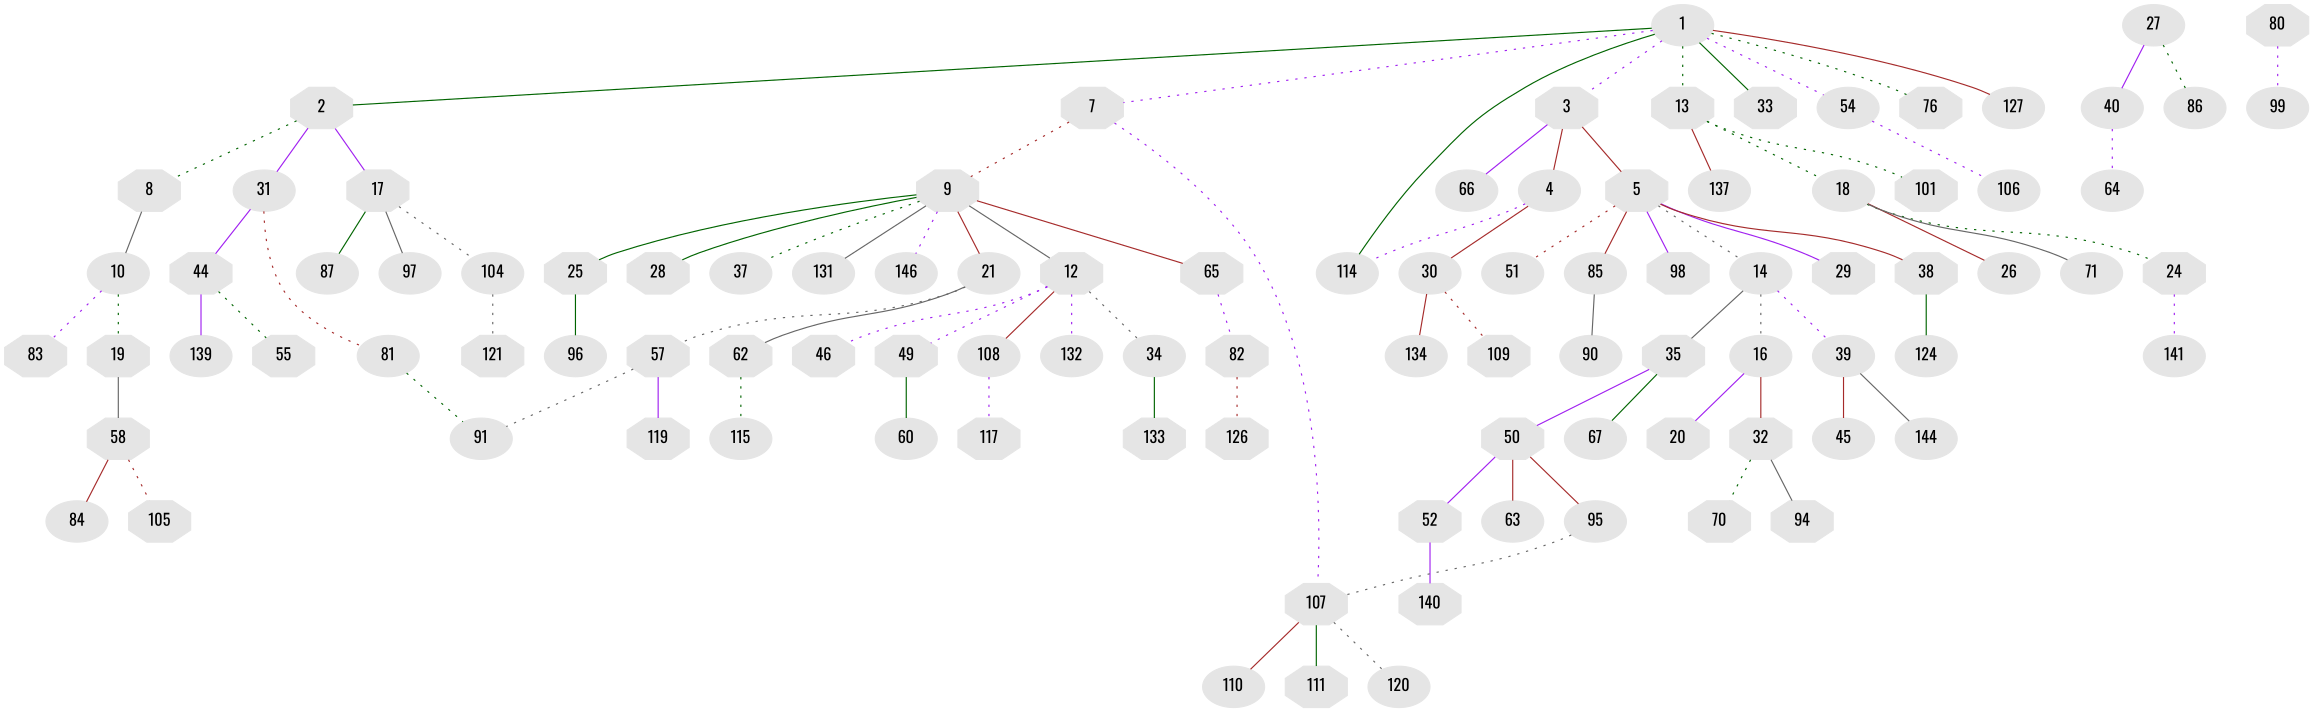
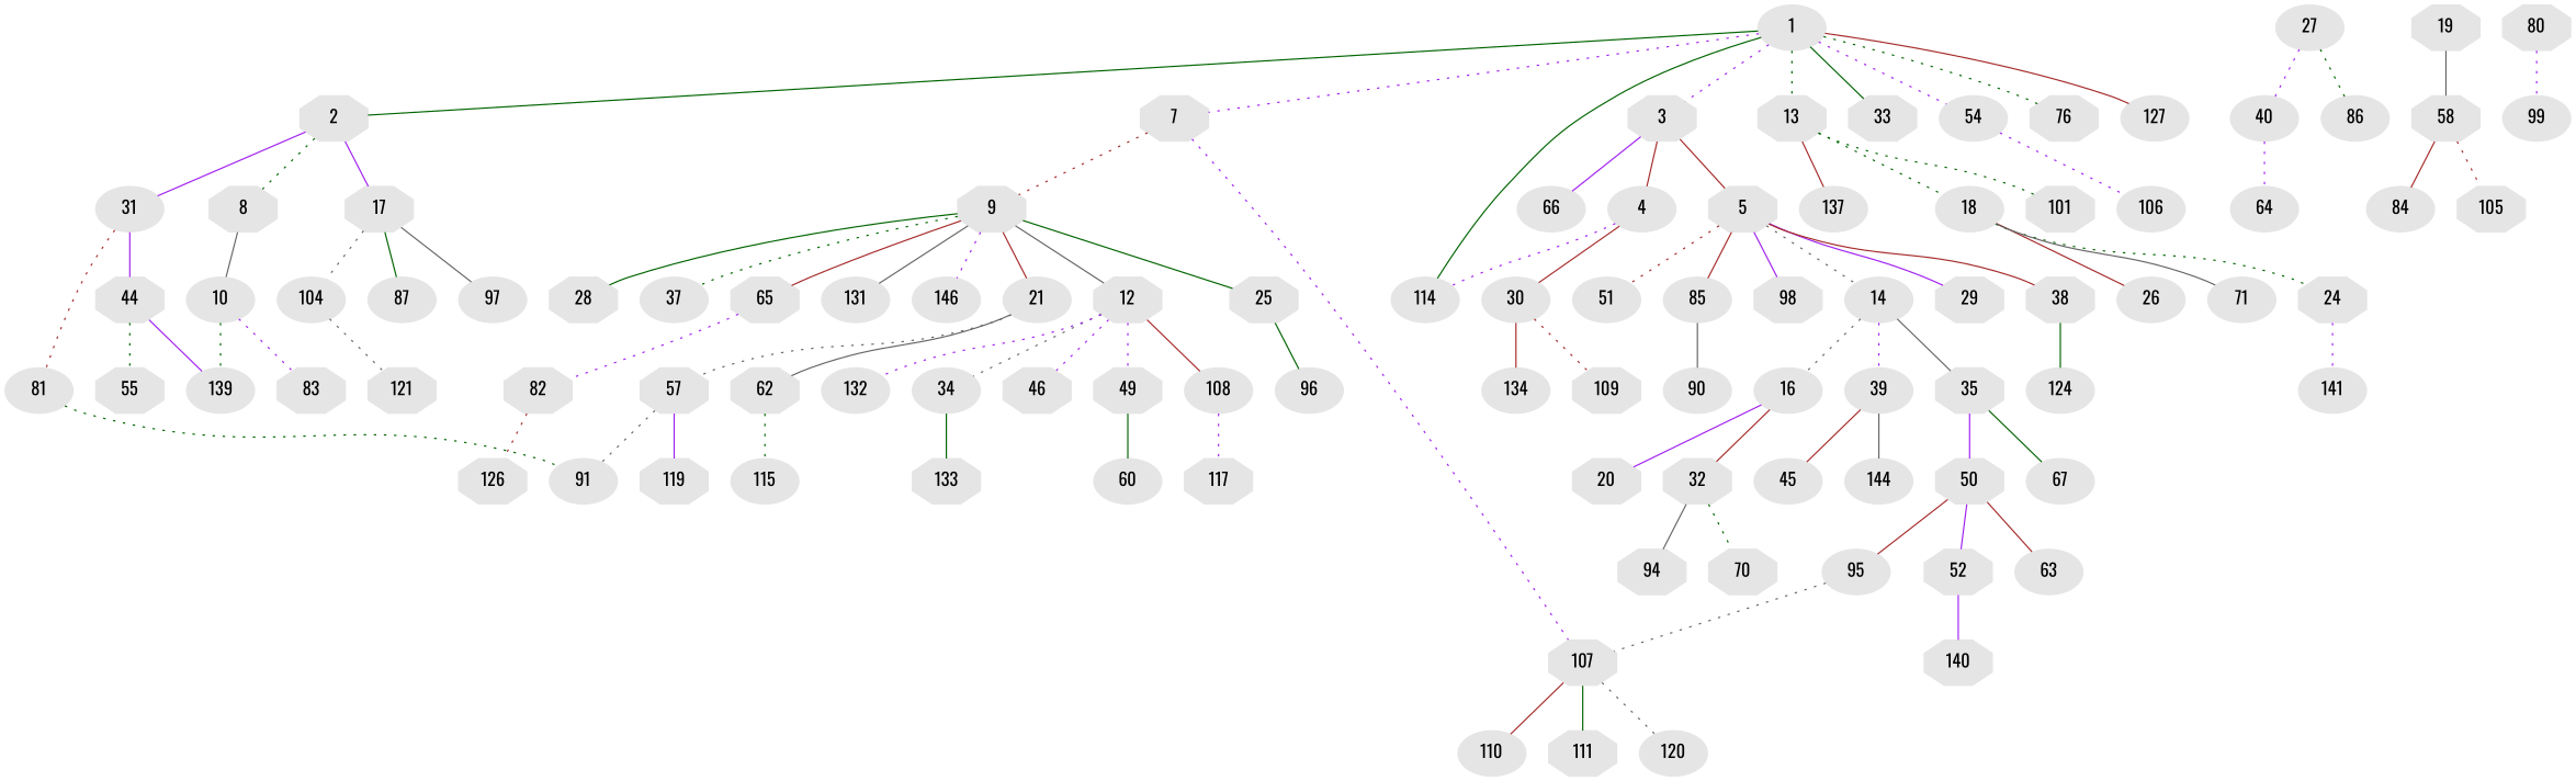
  graph {
    fontname=Oswald
    node [color=gray90 fontname=Oswald shape=ellipse style=filled]
    edge [color=purple fontname=Oswald style=solid]
    1 [super="+72"]
    2 [shape=octagon]
    3 [shape=octagon]
    7 [shape=octagon super="+43"]
    13 [shape=octagon super="+56"]
    33 [shape=octagon]
    54
    76 [shape=octagon super="+79"]
    114
    127 [super="+142"]
    8 [shape=octagon super="+148"]
    17 [shape=octagon super="+78"]
    31 [super="+53"]
    4 [super="+22"]
    5 [shape=octagon super="+6"]
    66
    9 [shape=octagon super="+11"]
    107 [shape=octagon super="+112"]
    18 [super="+23"]
    101 [shape=octagon]
    137
    106 [super="+145"]
    10 [super="+48"]
    87
    97
    104
    44 [shape=octagon super="+69"]
    81 [super="+102"]
    30 [super="+113"]
    14
    29 [shape=octagon]
    38 [shape=octagon super="+68"]
    51
    85
    98 [shape=octagon]
    109 [shape=octagon]
    134
    16
    35 [shape=octagon super="+36"]
    39 [super="+128"]
    124
    90 [super="+125"]
    12 [shape=octagon super="+15"]
    21
    25 [shape=octagon super="+47"]
    28 [shape=octagon]
    37 [super="+42"]
    65 [shape=octagon]
    131
    146
    27 [super="+130"]
    40 [super="+61"]
    86
    110
    111 [shape=octagon]
    120
    19 [shape=octagon super="+136"]
    83 [shape=octagon super="+143"]
    34 [super="+77"]
    46 [shape=octagon]
    49 [shape=octagon super="+73"]
    108 [super="+116"]
    132
    57 [shape=octagon]
    62 [shape=octagon super="+74"]
    96 [super="+138"]
    82 [shape=octagon super="+100"]
    58 [shape=octagon super="+93"]
    133 [shape=octagon]
    60
    117 [shape=octagon]
    24 [shape=octagon super="+88"]
    26 [super="+135"]
    71
    20 [shape=octagon super="+89"]
    32 [shape=octagon super="+41"]
    50 [shape=octagon super="+59"]
    67
    45 [super="+122"]
    144
    70 [shape=octagon]
    94 [shape=octagon super="+103"]
    121 [shape=octagon]
    141
    84 [super="+118"]
    105 [shape=octagon]
    91 [super="+129"]
    119 [shape=octagon super="+147"]
    115
    64
    55 [shape=octagon super="+75"]
    139
    52 [shape=octagon super="+92"]
    63 [super="+123"]
    95
    140 [shape=octagon]
    126 [shape=octagon]
    80 [shape=octagon]
    99
    1 -- 2 [color=darkgreen]
    1 -- 3 [style=dotted]
    1 -- 7 [style=dotted]
    1 -- 13 [color=darkgreen style=dotted]
    1 -- 33 [color=darkgreen]
    1 -- 54 [style=dotted]
    1 -- 76 [color=darkgreen style=dotted]
    1 -- 114 [color=darkgreen]
    1 -- 127 [color=brown]
    2 -- 8 [color=darkgreen style=dotted]
    2 -- 17
    2 -- 31
    3 -- 4 [color=brown]
    3 -- 5 [color=brown]
    3 -- 66
    7 -- 9 [color=brown style=dotted weight=2]
    7 -- 107 [style=dotted]
    13 -- 18 [color=darkgreen style=dotted]
    13 -- 101 [color=darkgreen style=dotted]
    13 -- 137 [color=brown]
    54 -- 106 [style=dotted]
    8 -- 10 [color=gray40]
    17 -- 87 [color=darkgreen]
    17 -- 97 [color=gray40]
    17 -- 104 [color=gray40 style=dotted]
    31 -- 44
    31 -- 81 [color=brown style=dotted]
    4 -- 114 [style=dotted]
    4 -- 30 [color=brown]
    5 -- 14 [color=gray40 style=dotted]
    5 -- 29
    5 -- 38 [color=brown]
    5 -- 51 [color=brown style=dotted]
    5 -- 85 [color=brown]
    5 -- 98
    9 -- 12 [color=gray40]
    9 -- 21 [color=brown]
    9 -- 25 [color=darkgreen]
    9 -- 28 [color=darkgreen]
    9 -- 37 [color=darkgreen style=dotted]
    9 -- 65 [color=brown]
    9 -- 131 [color=gray40]
    9 -- 146 [style=dotted]
    107 -- 110 [color=brown]
    107 -- 111 [color=darkgreen]
    107 -- 120 [color=gray40 style=dotted]
    18 -- 24 [color=darkgreen style=dotted]
    18 -- 26 [color=brown]
    18 -- 71 [color=gray40]
-   10 -- 19 [color=darkgreen style=dotted]
+   10 -- 139 [color=darkgreen style=dotted]
    10 -- 83 [style=dotted]
    104 -- 121 [color=gray40 style=dotted]
    44 -- 55 [color=darkgreen style=dotted]
    44 -- 139
    81 -- 91 [color=darkgreen style=dotted]
    30 -- 109 [color=brown style=dotted]
    30 -- 134 [color=brown]
    14 -- 16 [color=gray40 style=dotted]
    14 -- 35 [color=gray40]
    14 -- 39 [style=dotted]
    38 -- 124 [color=darkgreen]
    85 -- 90 [color=gray40]
    16 -- 20
    16 -- 32 [color=brown]
    35 -- 50
    35 -- 67 [color=darkgreen]
    39 -- 45 [color=brown]
    39 -- 144 [color=gray40]
    12 -- 34 [color=gray40 style=dotted]
    12 -- 46 [style=dotted]
    12 -- 49 [style=dotted]
    12 -- 108 [color=brown]
    12 -- 132 [style=dotted]
    21 -- 57 [color=gray40 style=dotted]
    21 -- 62 [color=gray40]
    25 -- 96 [color=darkgreen]
    65 -- 82 [style=dotted]
-   27 -- 40
+   27 -- 40 [style=dotted]
    27 -- 86 [color=darkgreen style=dotted]
    40 -- 64 [style=dotted]
    19 -- 58 [color=gray40]
    34 -- 133 [color=darkgreen]
    49 -- 60 [color=darkgreen]
    108 -- 117 [style=dotted]
    57 -- 91 [color=gray40 style=dotted]
    57 -- 119
    62 -- 115 [color=darkgreen style=dotted]
    82 -- 126 [color=brown style=dotted]
    58 -- 84 [color=brown]
    58 -- 105 [color=brown style=dotted]
    24 -- 141 [style=dotted]
    32 -- 70 [color=darkgreen style=dotted]
    32 -- 94 [color=gray40]
    50 -- 52
    50 -- 63 [color=brown]
    50 -- 95 [color=brown]
    52 -- 140
    95 -- 107 [color=gray40 style=dotted]
    80 -- 99 [style=dotted]
  }
